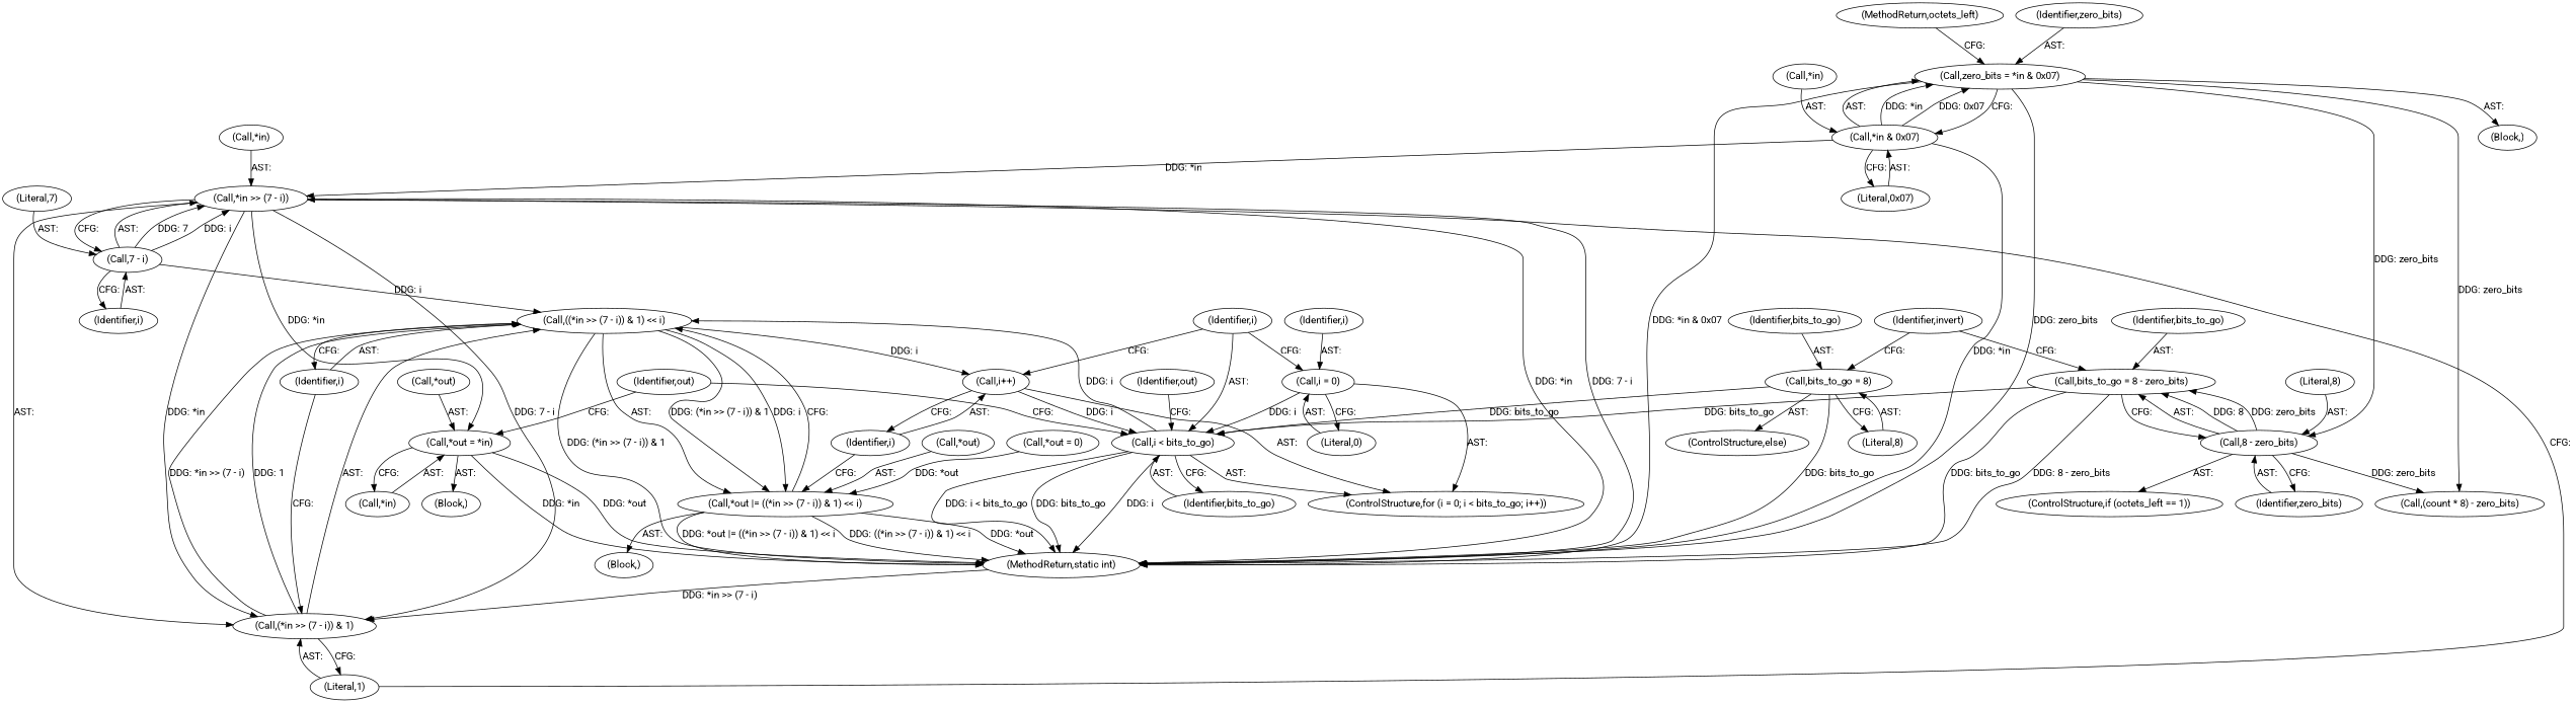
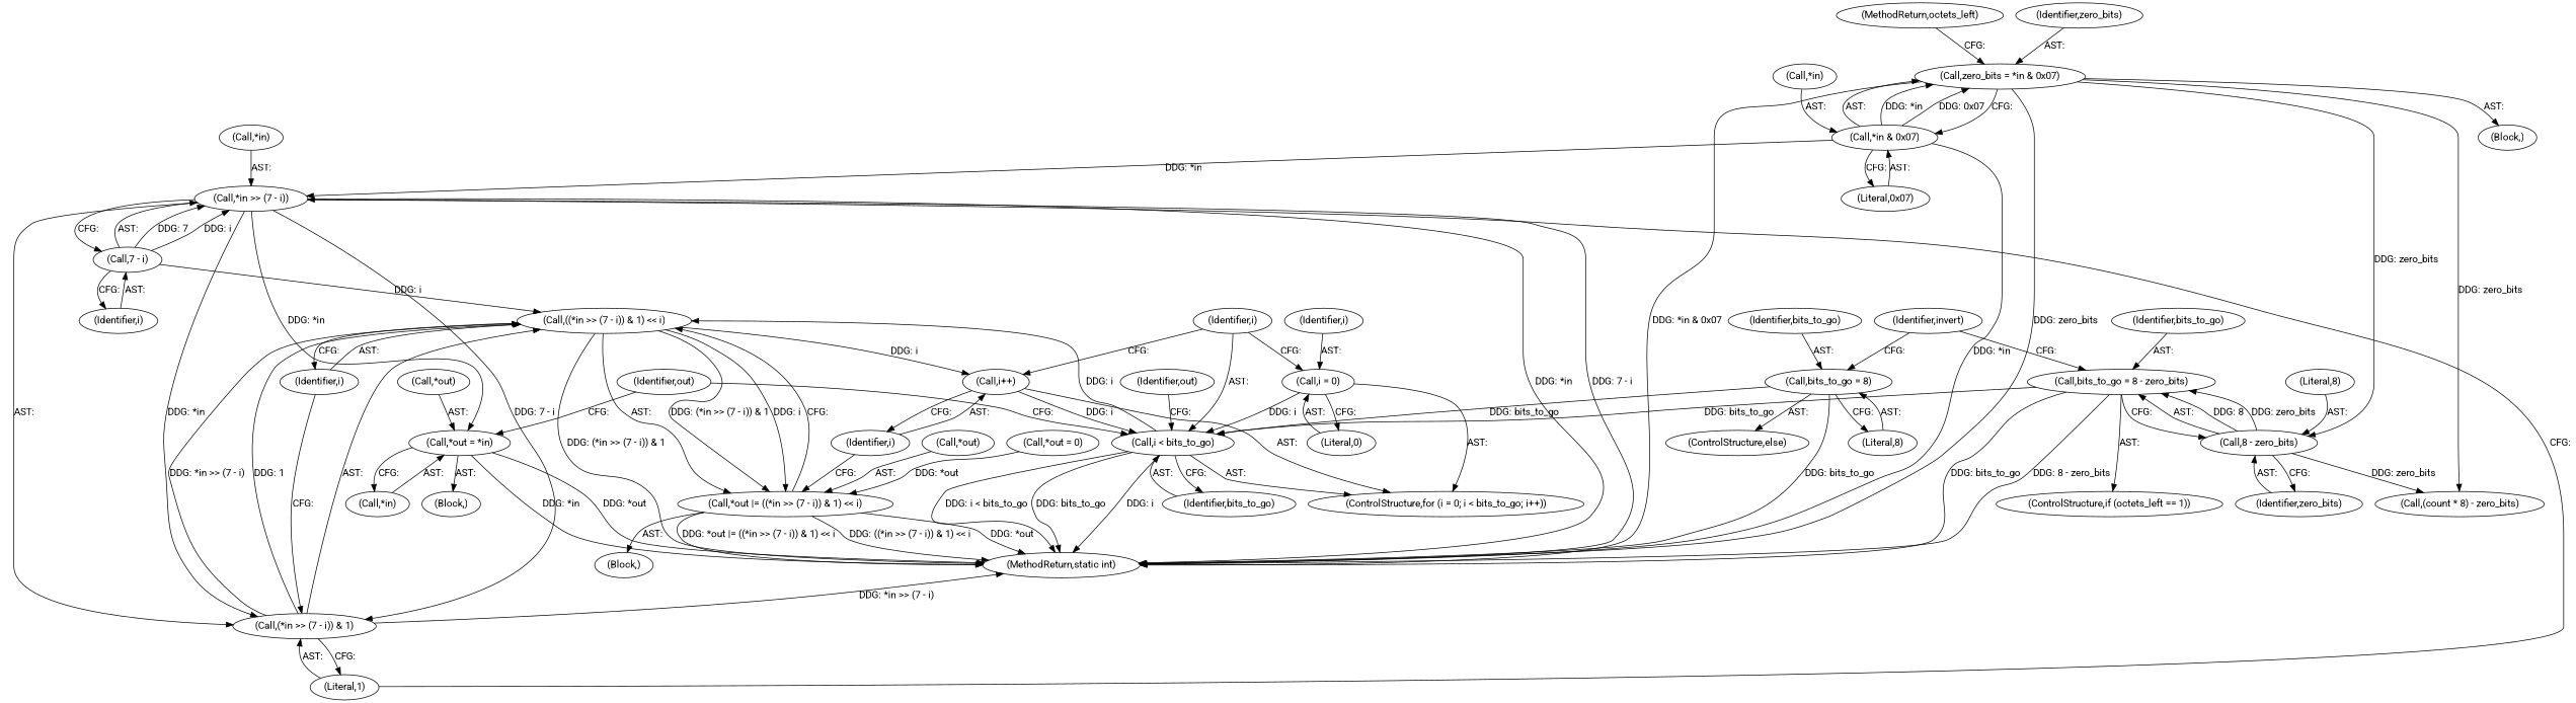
  digraph {
    fontname=Roboto
    node [fontname=Roboto]
    edge [fontname=Roboto]
    n1 [label="(Call,*in >> (7 - i))"]
    n2 [label="(Call,7 - i)"]
    n3 [label="(Call,(*in >> (7 - i)) & 1)"]
    n4 [label="(Call,*out = *in)"]
    n5 [label="(MethodReturn,static int)"]
    n6 [label="(Call,((*in >> (7 - i)) & 1) << i)"]
    n7 [label="(Identifier,i)"]
    n8 [label="(Literal,1)"]
    n9 [label="(Call,*in)"]
    n10 [label="(Block,)"]
    n11 [label="(Call,*in & 0x07)"]
    n12 [label="(Call,zero_bits = *in & 0x07)"]
    n13 [label="(Literal,0x07)"]
    n14 [label="(Call,8 - zero_bits)"]
    n15 [label="(Call,(count * 8) - zero_bits)"]
    n16 [label="(Block,)"]
    n17 [label="(Call,i++)"]
    n18 [label="(Call,*out |= ((*in >> (7 - i)) & 1) << i)"]
    n19 [label="(Identifier,i)"]
    n20 [label="(Call,i < bits_to_go)"]
    n21 [label="(ControlStructure,for (i = 0; i < bits_to_go; i++))"]
    n22 [label="(Identifier,bits_to_go)"]
    n23 [label="(Identifier,i)"]
    n24 [label="(Block,)"]
    n25 [label="(Call,i = 0)"]
    n26 [label="(Literal,0)"]
    n27 [label="(Call,bits_to_go = 8 - zero_bits)"]
    n28 [label="(ControlStructure,if (octets_left == 1))"]
    n29 [label="(Identifier,zero_bits)"]
    n30 [label="(Call,bits_to_go = 8)"]
    n31 [label="(ControlStructure,else)"]
    n32 [label="(Literal,8)"]
    n33 [label="(Identifier,i)"]
    n34 [label="(Call,*out)"]
    n35 [label="(Call,*in)"]
    n36 [label="(Identifier,invert)"]
    n37 [label="(Identifier,out)"]
    n38 [label="(MethodReturn,octets_left)"]
    n39 [label="(Call,*out)"]
    n40 [label="(Identifier,bits_to_go)"]
-   n41 [label="(Literal,7)"]
    n42 [label="(Call,*in)"]
    n43 [label="(Identifier,out)"]
    n44 [label="(Identifier,i)"]
    n45 [label="(Literal,8)"]
    n46 [label="(Identifier,bits_to_go)"]
    n47 [label="(Identifier,zero_bits)"]
    n48 [label="(Call,*out = 0)"]
    n1 -> n2 [label="CFG: "]
    n1 -> n3 [label="AST: "]
    n1 -> n3 [label="DDG: *in"]
    n1 -> n3 [label="DDG: 7 - i"]
    n1 -> n4 [label="DDG: *in"]
    n1 -> n5 [label="DDG: 7 - i"]
    n1 -> n5 [label="DDG: *in"]
    n2 -> n1 [label="AST: "]
    n2 -> n1 [label="DDG: 7"]
    n2 -> n1 [label="DDG: i"]
    n2 -> n6 [label="DDG: i"]
    n2 -> n7 [label="CFG: "]
-   n5 -> n3 [label="DDG: *in >> (7 - i)"]
+   n3 -> n5 [label="DDG: *in >> (7 - i)"]
    n3 -> n6 [label="AST: "]
    n3 -> n6 [label="DDG: *in >> (7 - i)"]
    n3 -> n6 [label="DDG: 1"]
    n3 -> n8 [label="CFG: "]
    n4 -> n5 [label="DDG: *in"]
    n4 -> n5 [label="DDG: *out"]
    n4 -> n9 [label="CFG: "]
    n4 -> n10 [label="AST: "]
    n6 -> n5 [label="DDG: (*in >> (7 - i)) & 1"]
    n6 -> n17 [label="DDG: i"]
    n6 -> n18 [label="AST: "]
    n6 -> n18 [label="DDG: (*in >> (7 - i)) & 1"]
    n6 -> n18 [label="DDG: i"]
    n6 -> n19 [label="CFG: "]
    n7 -> n2 [label="AST: "]
    n8 -> n1 [label="CFG: "]
    n8 -> n3 [label="AST: "]
    n9 -> n4 [label="AST: "]
    n11 -> n1 [label="DDG: *in"]
    n11 -> n5 [label="DDG: *in"]
    n11 -> n12 [label="AST: "]
    n11 -> n12 [label="DDG: *in"]
    n11 -> n12 [label="DDG: 0x07"]
    n11 -> n13 [label="CFG: "]
    n12 -> n5 [label="DDG: *in & 0x07"]
    n12 -> n5 [label="DDG: zero_bits"]
    n12 -> n11 [label="CFG: "]
    n12 -> n14 [label="DDG: zero_bits"]
    n12 -> n15 [label="DDG: zero_bits"]
    n12 -> n16 [label="AST: "]
    n13 -> n11 [label="AST: "]
    n14 -> n15 [label="DDG: zero_bits"]
    n14 -> n27 [label="AST: "]
    n14 -> n27 [label="DDG: 8"]
    n14 -> n27 [label="DDG: zero_bits"]
    n14 -> n29 [label="CFG: "]
    n17 -> n20 [label="DDG: i"]
    n17 -> n21 [label="AST: "]
    n17 -> n23 [label="CFG: "]
    n18 -> n5 [label="DDG: *out"]
    n18 -> n5 [label="DDG: *out |= ((*in >> (7 - i)) & 1) << i"]
    n18 -> n5 [label="DDG: ((*in >> (7 - i)) & 1) << i"]
    n18 -> n6 [label="CFG: "]
    n18 -> n24 [label="AST: "]
    n19 -> n3 [label="CFG: "]
    n19 -> n6 [label="AST: "]
    n20 -> n5 [label="DDG: bits_to_go"]
    n20 -> n5 [label="DDG: i"]
    n20 -> n5 [label="DDG: i < bits_to_go"]
    n20 -> n6 [label="DDG: i"]
    n20 -> n21 [label="AST: "]
    n20 -> n22 [label="CFG: "]
    n22 -> n20 [label="AST: "]
    n23 -> n17 [label="AST: "]
    n23 -> n18 [label="CFG: "]
    n25 -> n20 [label="DDG: i"]
    n25 -> n21 [label="AST: "]
    n25 -> n26 [label="CFG: "]
    n26 -> n25 [label="AST: "]
    n27 -> n5 [label="DDG: bits_to_go"]
    n27 -> n5 [label="DDG: 8 - zero_bits"]
    n27 -> n14 [label="CFG: "]
    n27 -> n20 [label="DDG: bits_to_go"]
-   n14 -> n28 [label="AST: "]
+   n27 -> n28 [label="AST: "]
    n29 -> n14 [label="AST: "]
    n30 -> n5 [label="DDG: bits_to_go"]
    n30 -> n20 [label="DDG: bits_to_go"]
    n30 -> n31 [label="AST: "]
    n30 -> n32 [label="CFG: "]
    n32 -> n30 [label="AST: "]
    n33 -> n17 [label="CFG: "]
    n33 -> n20 [label="AST: "]
    n33 -> n25 [label="CFG: "]
    n34 -> n4 [label="AST: "]
    n35 -> n11 [label="AST: "]
    n36 -> n27 [label="CFG: "]
    n36 -> n30 [label="CFG: "]
    n37 -> n20 [label="CFG: "]
    n38 -> n12 [label="CFG: "]
    n39 -> n18 [label="AST: "]
    n40 -> n30 [label="AST: "]
-   n41 -> n2 [label="AST: "]
    n42 -> n1 [label="AST: "]
    n43 -> n4 [label="CFG: "]
    n43 -> n20 [label="CFG: "]
    n44 -> n25 [label="AST: "]
    n45 -> n14 [label="AST: "]
    n46 -> n27 [label="AST: "]
    n47 -> n12 [label="AST: "]
    n48 -> n18 [label="DDG: *out"]
  }
